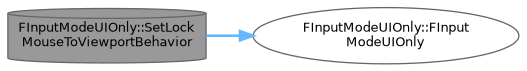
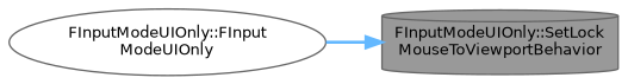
  digraph {
    rankdir=LR
    node [fontname=Helvetica fontsize=10 style=filled]
    n1 [color=gray40 fillcolor=grey60 fontcolor=black height=0.2 label="FInputModeUIOnly::SetLock\lMouseToViewportBehavior" shape=cylinder width=0.4]
    n2 [color=grey40 fillcolor=white height=0.2 label="FInputModeUIOnly::FInput\lModeUIOnly" shape=ellipse width=0.4]
-   n1 -> n2 [color=steelblue1 fontname=Helvetica fontsize=10 labelfontname=Helvetica labelfontsize=10 style=bold]
+   n2 -> n1 [color=steelblue1 fontname=Helvetica fontsize=10 labelfontname=Helvetica labelfontsize=10 style=bold]
  }
